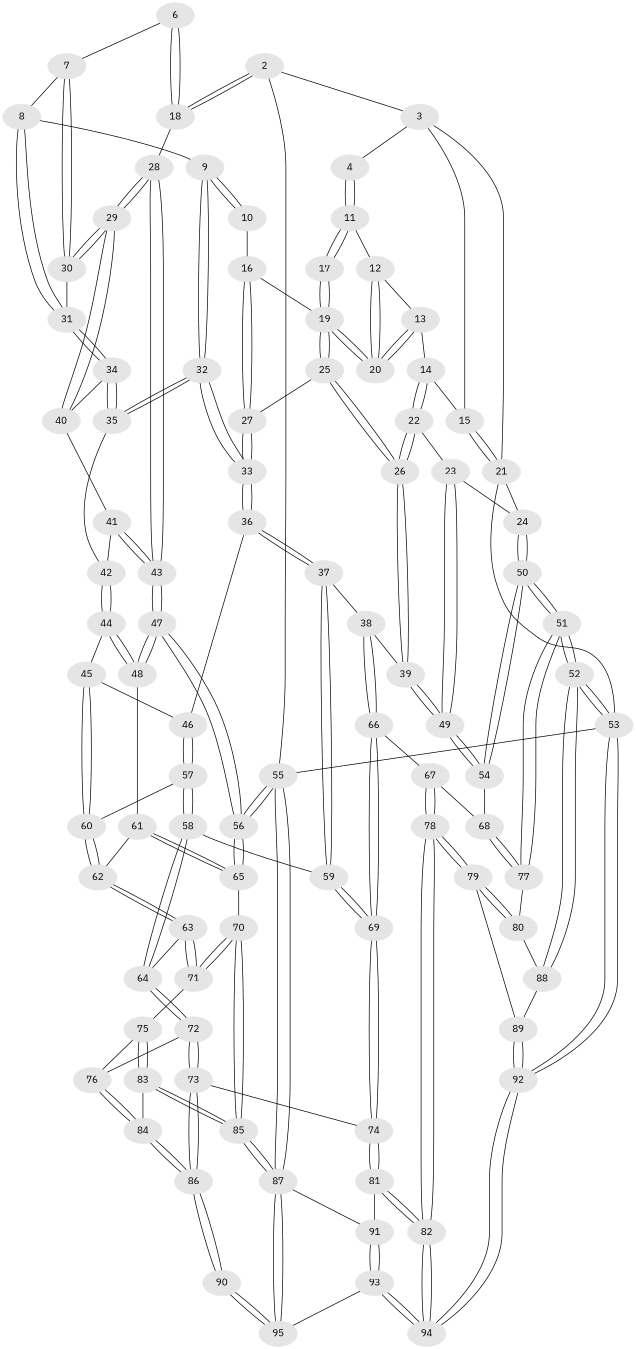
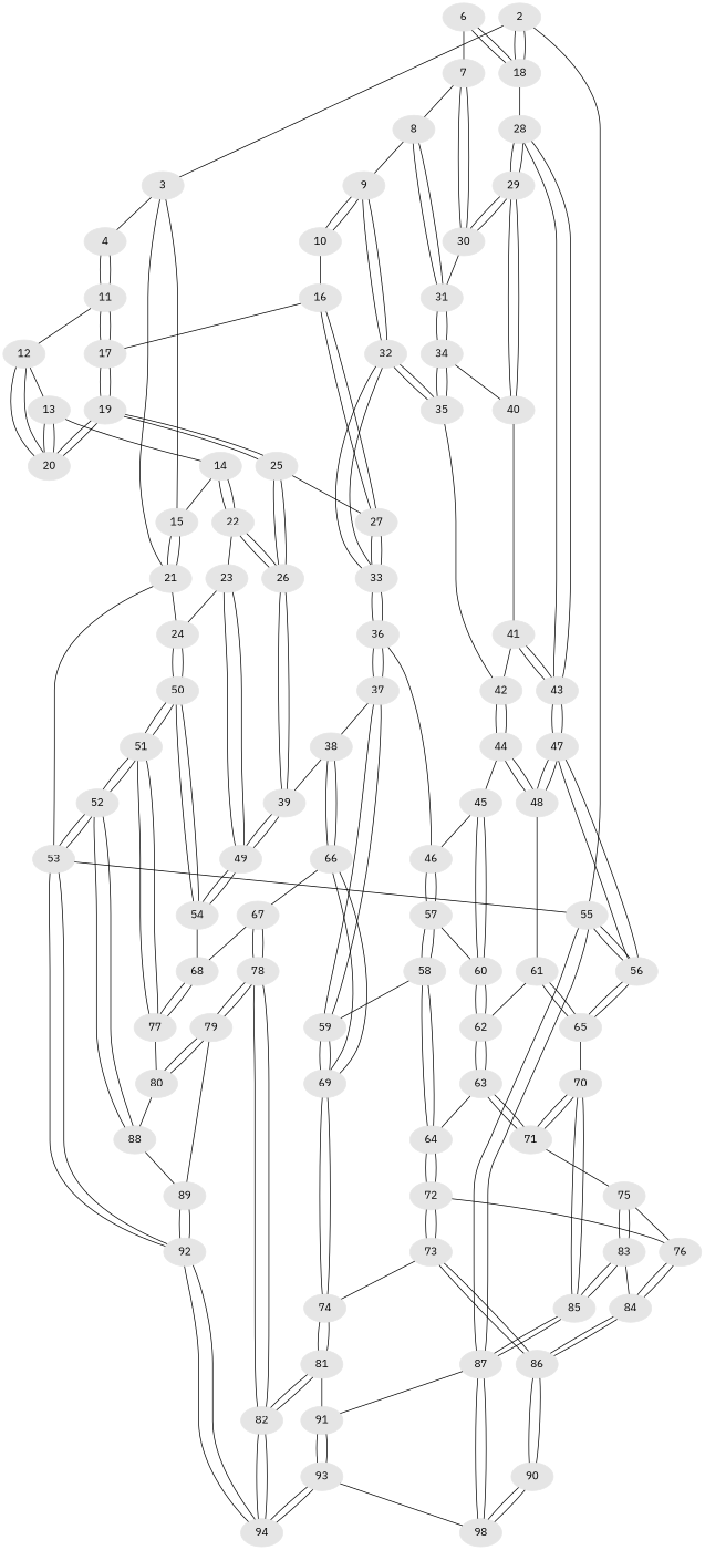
  graph {
    fontname="IBM Plex Sans"
    node [color=gray90 fontname="IBM Plex Sans" style=filled]
    edge [fontname="IBM Plex Sans"]
    2
    3
    18
    55
    6
    7
    4
    15
    21
    28
    56
    87
    11
    24
    53
    12
    17
    10
    16
    8
    30
    9
    31
    32
    34
    33
    35
    27
    13
    20
    19
    14
    22
    23
    26
    25
    29
    43
    50
    92
    49
    39
    54
    51
    36
    40
    47
    41
    42
    37
    46
    44
    38
    59
    57
    66
    69
    67
    45
    48
    60
    61
    62
    58
    65
    68
    52
    77
    88
    80
    89
    94
    91
-   95
+   95 [label=98]
    70
    64
    72
    74
    63
    71
    75
    73
    76
    85
    78
    79
    82
    81
    83
    86
    84
    90
    93
    2 -- 3
    2 -- 18
    2 -- 18
    2 -- 55
    3 -- 4
    3 -- 15
    3 -- 21
    18 -- 28
    55 -- 56
    55 -- 56
    55 -- 87
    55 -- 87
    6 -- 18
    6 -- 18
    6 -- 7
    7 -- 8
    7 -- 30
    7 -- 30
    4 -- 11
    4 -- 11
    15 -- 21
    15 -- 21
    21 -- 24
    21 -- 53
    28 -- 29
    28 -- 29
    28 -- 43
    28 -- 43
    56 -- 65
    56 -- 65
    87 -- 91
    87 -- 95
    87 -- 95
    11 -- 12
    11 -- 17
    11 -- 17
    24 -- 50
    24 -- 50
    53 -- 55
    53 -- 92
    53 -- 92
    12 -- 13
    12 -- 20
    12 -- 20
    17 -- 19
    17 -- 19
    10 -- 16
-   16 -- 19
+   16 -- 17
    16 -- 27
    16 -- 27
    8 -- 9
    8 -- 31
    8 -- 31
    30 -- 31
    9 -- 10
    9 -- 10
    9 -- 32
    9 -- 32
    31 -- 34
    31 -- 34
    32 -- 33
    32 -- 33
    32 -- 35
    32 -- 35
    34 -- 35
    34 -- 35
    34 -- 40
    33 -- 36
    33 -- 36
    35 -- 42
    27 -- 33
    27 -- 33
    13 -- 20
    13 -- 20
    13 -- 14
    19 -- 20
    19 -- 20
    19 -- 25
    19 -- 25
    14 -- 15
    14 -- 22
    14 -- 22
    22 -- 23
    22 -- 26
    22 -- 26
    23 -- 24
    23 -- 49
    23 -- 49
    26 -- 39
    26 -- 39
    25 -- 27
    25 -- 26
    25 -- 26
    29 -- 30
    29 -- 30
    29 -- 40
    29 -- 40
    43 -- 47
    43 -- 47
    50 -- 54
    50 -- 54
    50 -- 51
    50 -- 51
    92 -- 94
    92 -- 94
    49 -- 54
    49 -- 54
    39 -- 49
    39 -- 49
    54 -- 68
    51 -- 52
    51 -- 52
    51 -- 77
    51 -- 77
    36 -- 37
    36 -- 37
    36 -- 46
    40 -- 41
    47 -- 56
    47 -- 56
    47 -- 48
    47 -- 48
    41 -- 43
    41 -- 43
    41 -- 42
    42 -- 44
    42 -- 44
    37 -- 38
    37 -- 59
    37 -- 59
    46 -- 57
    46 -- 57
    44 -- 45
    44 -- 48
    44 -- 48
    38 -- 39
    38 -- 66
    38 -- 66
    59 -- 69
    59 -- 69
    57 -- 60
    57 -- 58
    57 -- 58
    66 -- 69
    66 -- 69
    66 -- 67
    69 -- 74
    69 -- 74
    67 -- 68
    67 -- 78
    67 -- 78
    45 -- 46
    45 -- 60
    45 -- 60
    48 -- 61
    60 -- 62
    60 -- 62
    61 -- 62
    61 -- 65
    61 -- 65
    62 -- 63
    62 -- 63
    58 -- 59
    58 -- 64
    58 -- 64
    65 -- 70
    68 -- 77
    68 -- 77
    52 -- 53
    52 -- 53
    52 -- 88
    52 -- 88
    77 -- 80
    88 -- 89
    80 -- 88
    89 -- 92
    89 -- 92
    91 -- 93
    91 -- 93
    70 -- 71
    70 -- 71
    70 -- 85
    70 -- 85
    64 -- 72
    64 -- 72
    72 -- 73
    72 -- 73
    72 -- 76
    74 -- 81
    74 -- 81
    63 -- 64
    63 -- 71
    63 -- 71
    71 -- 75
    75 -- 76
    75 -- 83
    75 -- 83
    73 -- 74
    73 -- 86
    73 -- 86
    76 -- 84
    76 -- 84
    85 -- 87
    85 -- 87
    78 -- 79
    78 -- 79
    78 -- 82
    78 -- 82
    79 -- 80
    79 -- 80
    79 -- 89
    82 -- 94
    82 -- 94
    81 -- 91
    81 -- 82
    81 -- 82
    83 -- 85
    83 -- 85
    83 -- 84
    86 -- 90
    86 -- 90
    84 -- 86
    84 -- 86
    90 -- 95
    90 -- 95
    93 -- 94
    93 -- 94
    93 -- 95
  }
